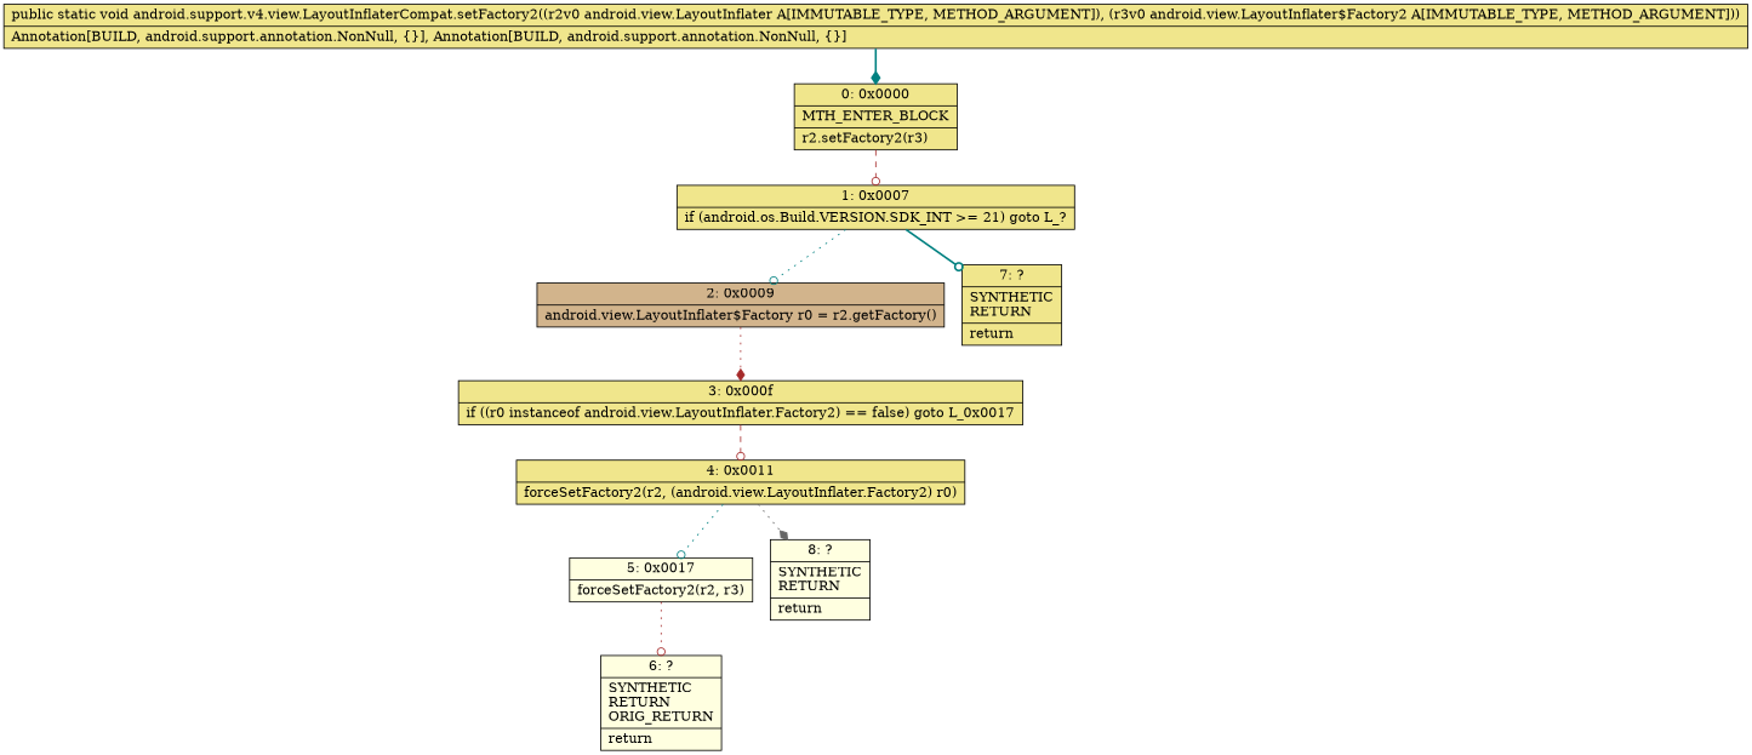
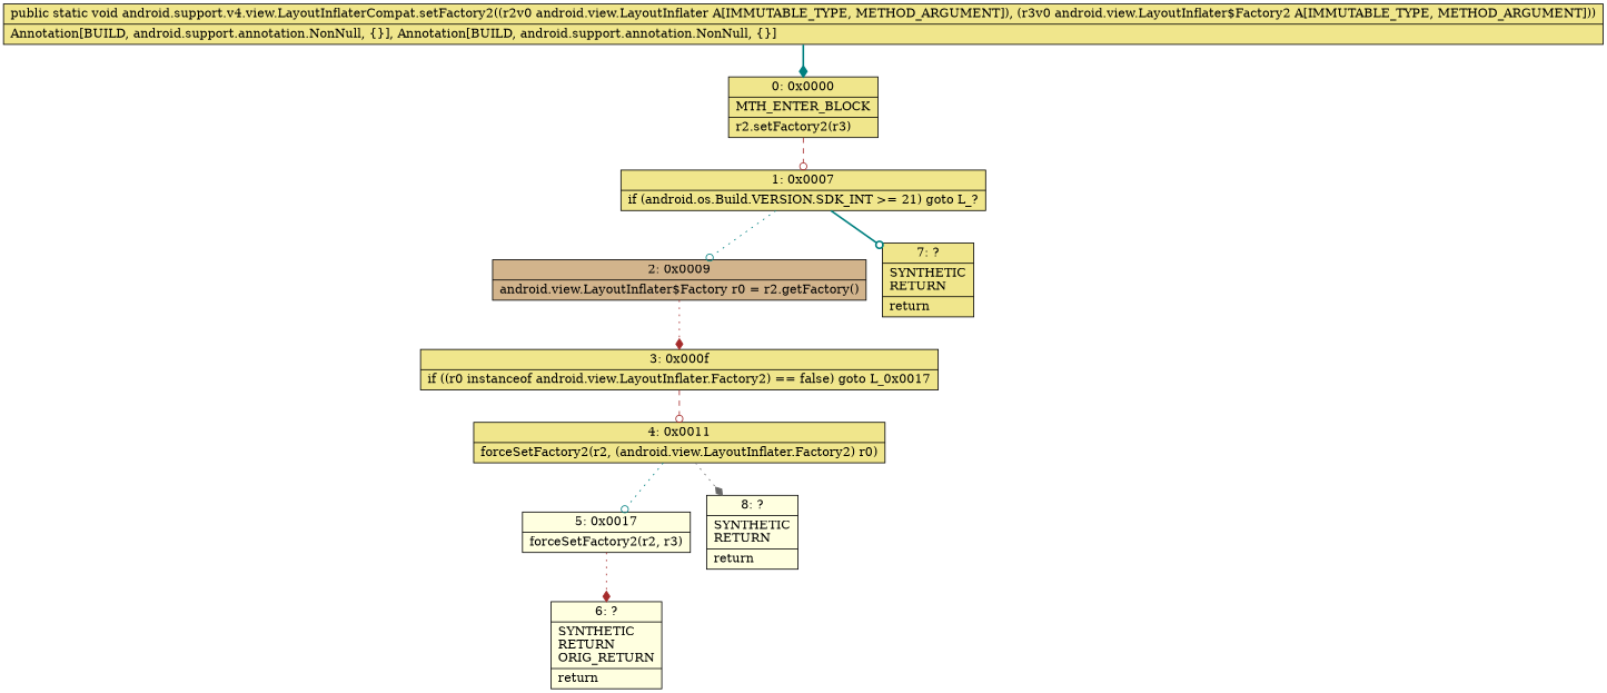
  digraph {
    node [fillcolor=khaki shape=record style=filled]
    edge [arrowhead=odot color=brown style=dotted]
    n1 [label="{0\:\ 0x0000|MTH_ENTER_BLOCK\l|r2.setFactory2(r3)\l}"]
    n2 [label="{1\:\ 0x0007|if (android.os.Build.VERSION.SDK_INT \>= 21) goto L_?\l}"]
    n3 [fillcolor=tan label="{2\:\ 0x0009|android.view.LayoutInflater$Factory r0 = r2.getFactory()\l}"]
    n4 [label="{7\:\ ?|SYNTHETIC\lRETURN\l|return\l}"]
    n5 [label="{3\:\ 0x000f|if ((r0 instanceof android.view.LayoutInflater.Factory2) == false) goto L_0x0017\l}"]
    n6 [label="{4\:\ 0x0011|forceSetFactory2(r2, (android.view.LayoutInflater.Factory2) r0)\l}"]
    n7 [fillcolor=lightyellow label="{5\:\ 0x0017|forceSetFactory2(r2, r3)\l}"]
    n8 [fillcolor=lightyellow label="{8\:\ ?|SYNTHETIC\lRETURN\l|return\l}"]
    n9 [fillcolor=lightyellow label="{6\:\ ?|SYNTHETIC\lRETURN\lORIG_RETURN\l|return\l}"]
    n10 [label="{public static void android.support.v4.view.LayoutInflaterCompat.setFactory2((r2v0 android.view.LayoutInflater A[IMMUTABLE_TYPE, METHOD_ARGUMENT]), (r3v0 android.view.LayoutInflater$Factory2 A[IMMUTABLE_TYPE, METHOD_ARGUMENT]))  | Annotation[BUILD, android.support.annotation.NonNull, \{\}], Annotation[BUILD, android.support.annotation.NonNull, \{\}]\l}"]
    n1 -> n2 [style=dashed]
    n2 -> n3 [color=teal]
    n2 -> n4 [color=teal style=bold]
    n3 -> n5 [arrowhead=diamond]
    n5 -> n6 [style=dashed]
    n6 -> n7 [color=teal]
    n6 -> n8 [arrowhead=diamond color=gray40]
-   n7 -> n9
+   n7 -> n9 [arrowhead=diamond]
    n10 -> n1 [arrowhead=diamond color=teal style=bold]
  }
